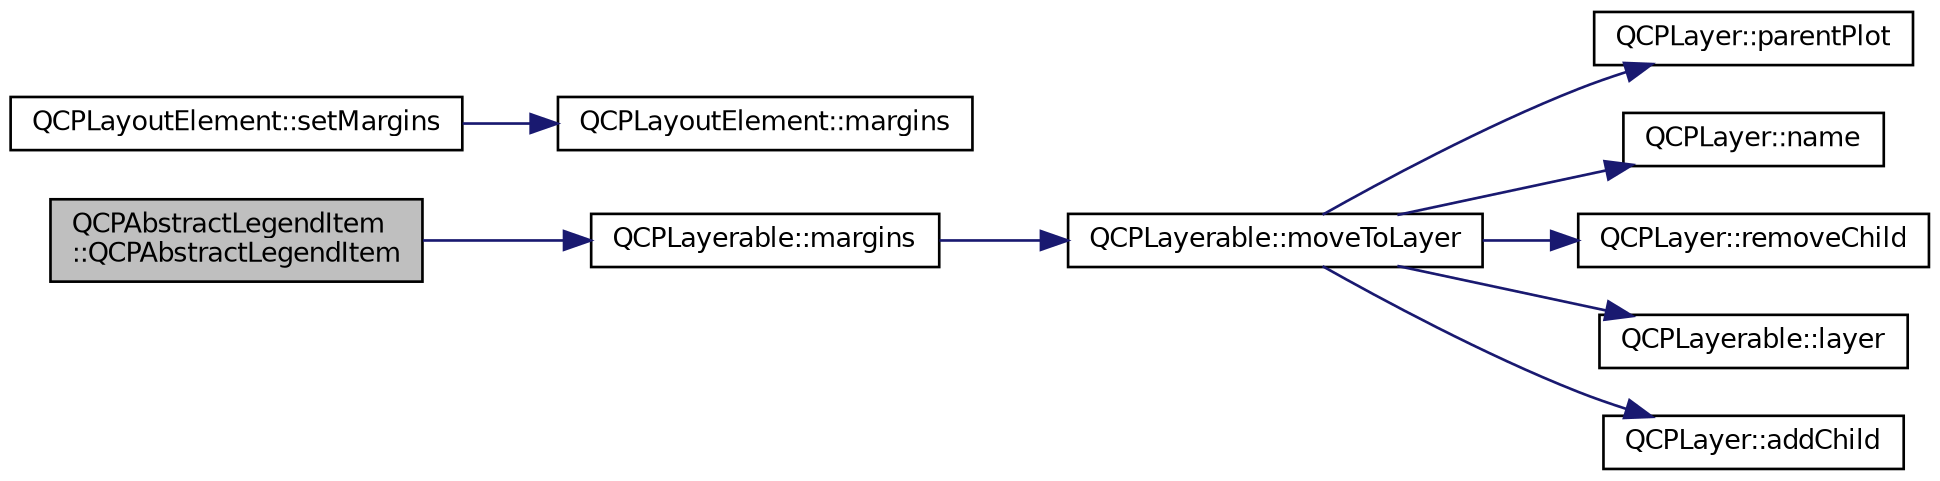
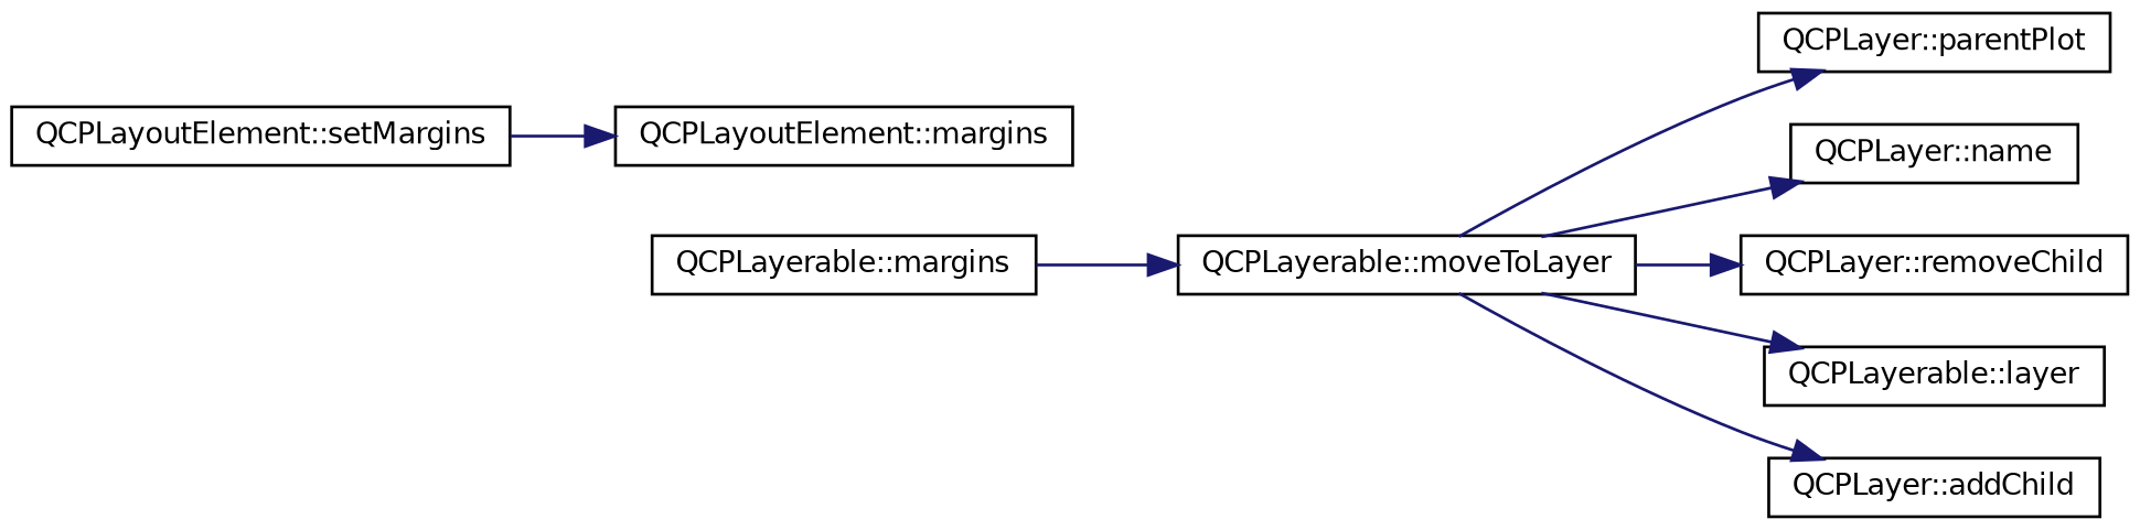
  digraph {
    rankdir=LR
    node [color=black fillcolor=white fontname=Helvetica fontsize=10 shape=record style=filled]
    edge [color=midnightblue fontname=Helvetica fontsize=10 labelfontname=Helvetica labelfontsize=10 style=solid]
-   n1 [fillcolor=grey75 fontcolor=black height=0.2 label="QCPAbstractLegendItem\l::QCPAbstractLegendItem" width=0.4]
    n2 [height=0.2 label="QCPLayerable::margins" width=0.4]
    n3 [height=0.2 label="QCPLayerable::moveToLayer" width=0.4]
    n4 [height=0.2 label="QCPLayoutElement::setMargins" width=0.4]
    n5 [height=0.2 label="QCPLayoutElement::margins" width=0.4]
    n6 [height=0.2 label="QCPLayer::parentPlot" width=0.4]
    n7 [height=0.2 label="QCPLayer::name" width=0.4]
    n8 [height=0.2 label="QCPLayer::removeChild" width=0.4]
    n9 [height=0.2 label="QCPLayerable::layer" width=0.4]
    n10 [height=0.2 label="QCPLayer::addChild" width=0.4]
-   n1 -> n2
    n2 -> n3
    n3 -> n6
    n3 -> n7
    n3 -> n8
    n3 -> n9
    n3 -> n10
    n4 -> n5
  }
